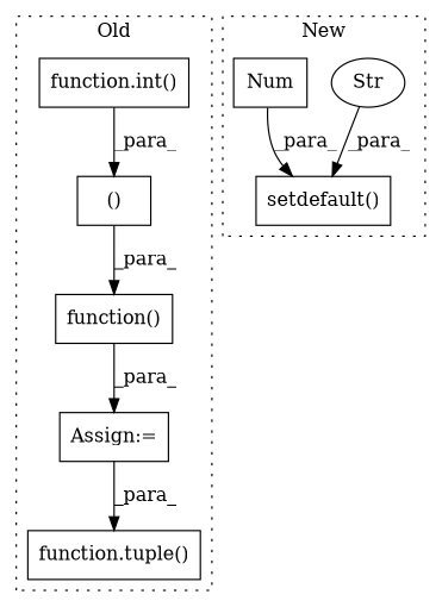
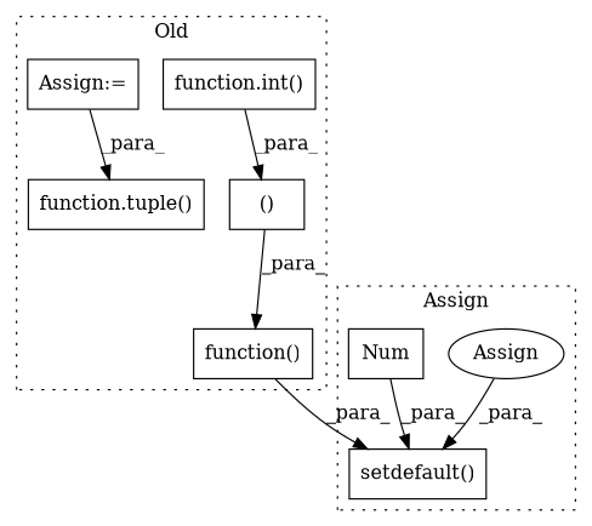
  digraph {
    node [a=75 shape=box]
    n1 [l="4,1" label="function.int()" s="50452,50473"]
    n2 [l="16,76" label="function()" s="50423,50475"]
    n3 [a=54 l=24 label="()" s=50450]
    n4 [l="6,1" label="function.tuple()" s="50580,50591"]
    n5 [a=68 l=3 label="Assign:=" s=50419]
    n6 [l="18,1" label="setdefault()" s="61273,61300"]
-   n7 [a=66 l=6 label=Str s=61291 shape=ellipse]
+   n7 [a=66 l=6 label=Assign s=61291 shape=ellipse]
    n8 [a=76 l=1 label=Num s=61299]
    subgraph cluster_1 {
      label=Old
      style=dotted
      n1
      n2
      n3
      n4
      n5
    }
    subgraph cluster_2 {
-     label=New
+     label=Assign
      style=dotted
      n6
      n7
      n8
    }
    n1 -> n3 [label=_para_]
-   n2 -> n5 [label=_para_]
+   n2 -> n6 [label=_para_]
    n3 -> n2 [label=_para_]
    n5 -> n4 [label=_para_]
    n7 -> n6 [label=_para_]
    n8 -> n6 [label=_para_]
  }
